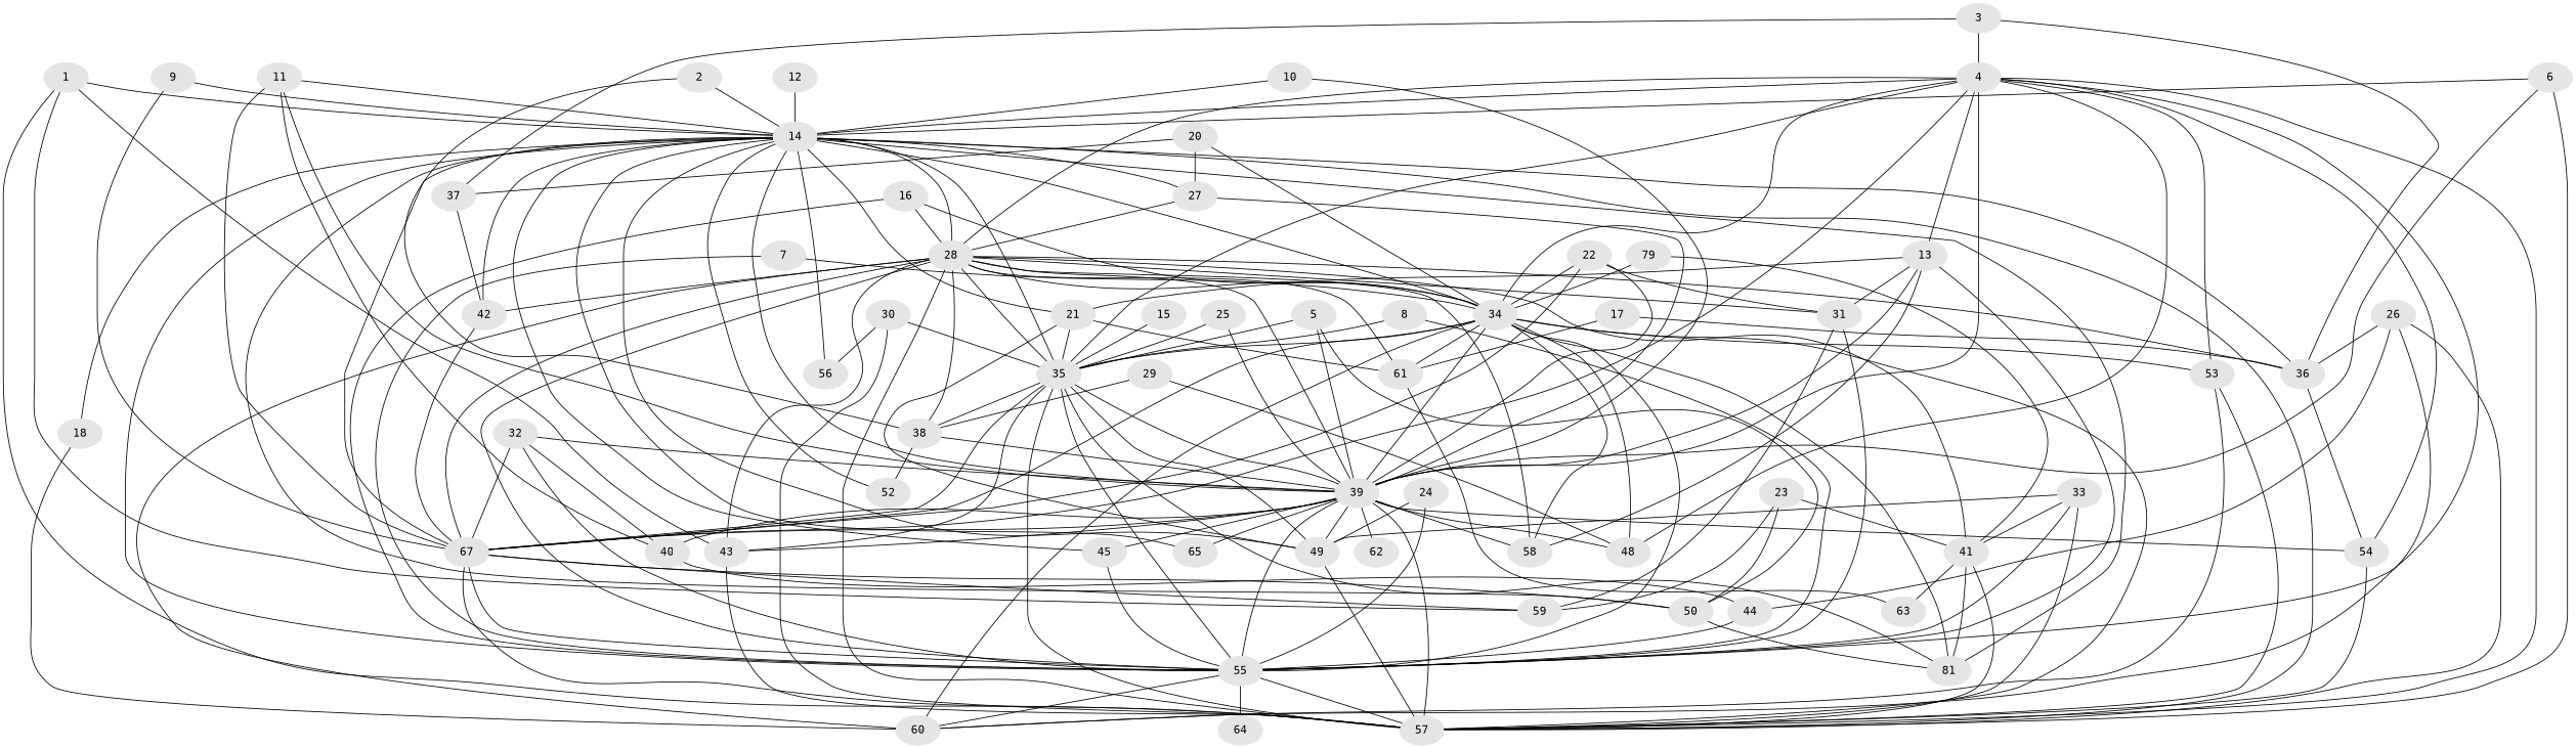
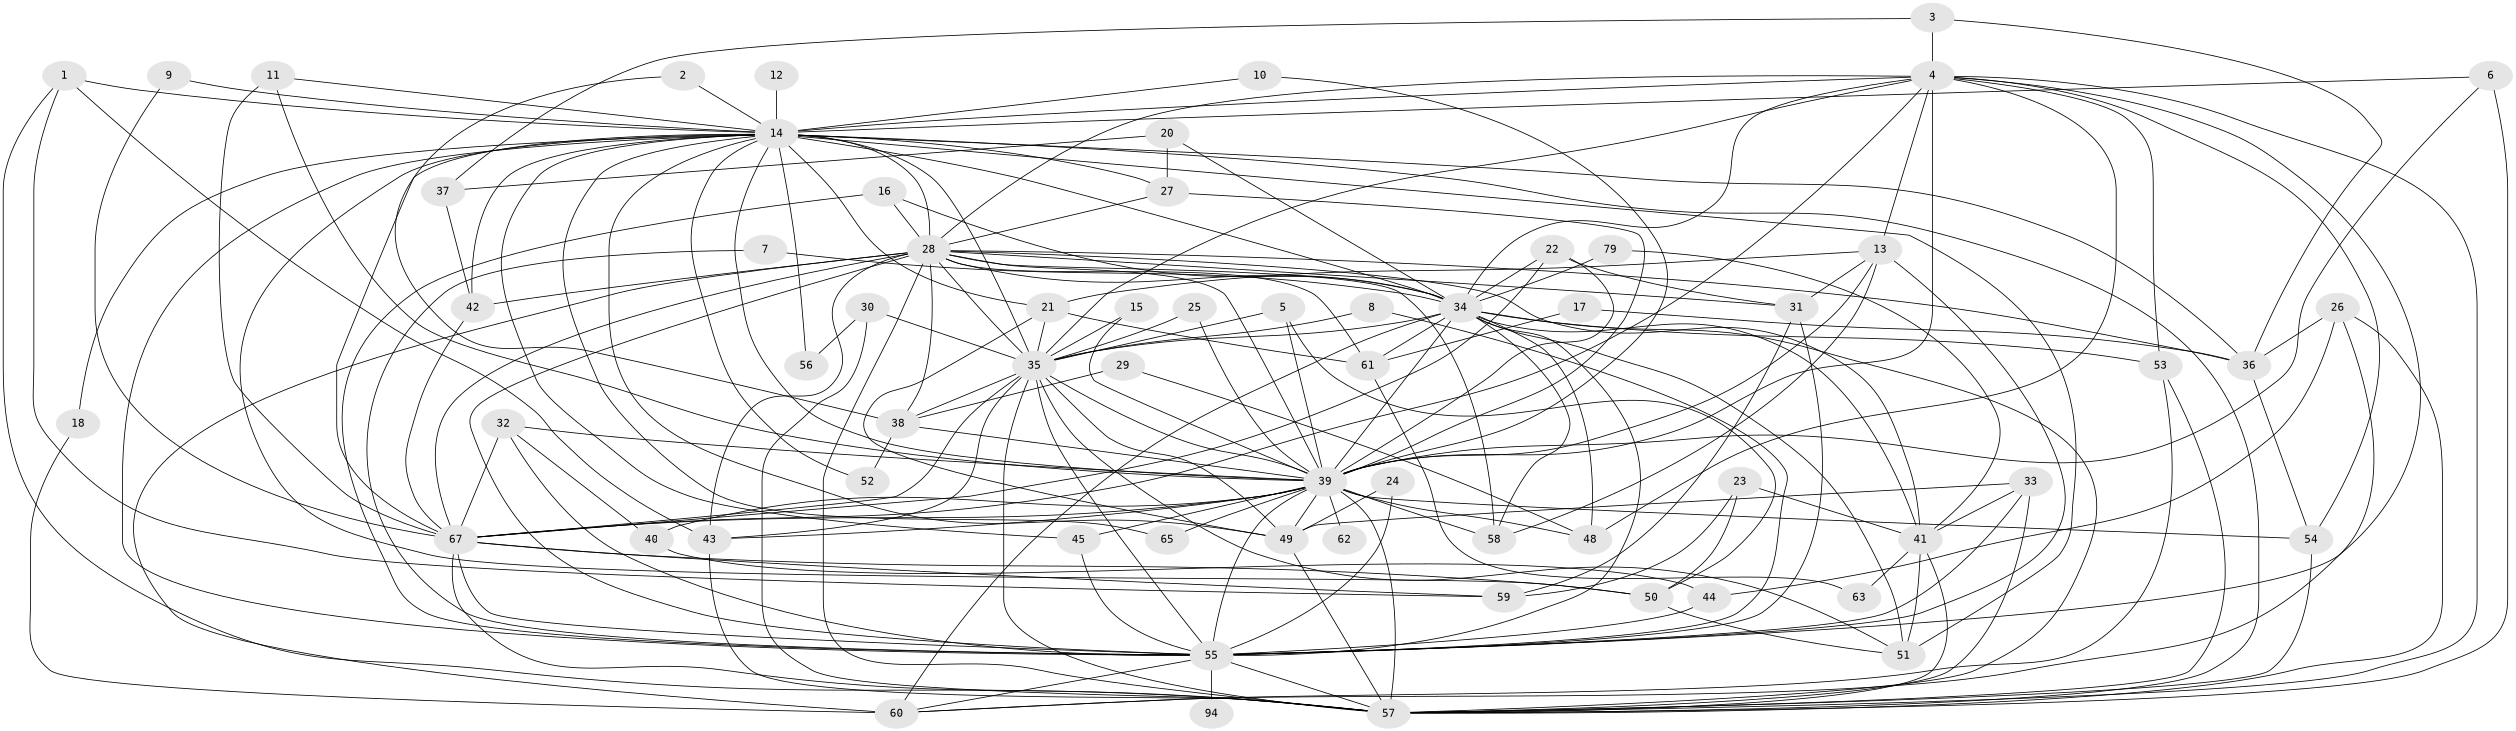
  graph {
    fontname="DejaVu Sans Mono"
    node [color=gray90 fontname="DejaVu Sans Mono" style=filled]
    edge [fontname="DejaVu Sans Mono" weight=1.0]
    1
    14
    43
    57
    59
    36
    28
    34
    35
    39
    n11 [label=67]
    55
    50
    21
    18
    27
    42
    45
    49
-   51 [label=81]
+   51
    52
    56
    65
    2
    38
    3
    4
    37
    13
    48
    53
    54
    31
    58
    61
    60
    41
    40
    62
-   64
+   64 [label=94]
    5
    6
    7
    8
    9
    10
    11
    44
    12
    15
    16
    17
    63
    n54 [label=79]
    20
    22
    23
    24
    25
    26
    29
    30
    32
    33
    1 -- 14
    1 -- 43
    1 -- 57
    1 -- 59
    14 -- 57
    14 -- 36
    14 -- 28 [weight=3.0]
    14 -- 34
    14 -- 35 [weight=2.0]
    14 -- 39 [weight=2.0]
    14 -- n11 [weight=2.0]
    14 -- 55
    14 -- 50
    14 -- 21
    14 -- 18
    14 -- 27
    14 -- 42
    14 -- 45
    14 -- 49
    14 -- 51
    14 -- 52
    14 -- 56
    14 -- 65
    43 -- 57
    36 -- 54
    28 -- 43
    28 -- 57
    28 -- 36
    28 -- 34
    28 -- 35
    28 -- 39 [weight=2.0]
    28 -- n11 [weight=3.0]
    28 -- 55 [weight=2.0]
    28 -- 42
    28 -- 38
    28 -- 31
    28 -- 58
    28 -- 61
    28 -- 60
    28 -- 41
    34 -- 57
    34 -- 35
    34 -- 39 [weight=3.0]
-   34 -- n11 [weight=2.0]
+   34 -- 41 [weight=2.0]
    34 -- 55 [weight=2.0]
    34 -- 51
    34 -- 48 [weight=2.0]
    34 -- 53 [weight=2.0]
    34 -- 58
    34 -- 61
    34 -- 60
    35 -- 43
    35 -- 57 [weight=2.0]
    35 -- 39 [weight=2.0]
    35 -- n11
    35 -- 55
    35 -- 49
    35 -- 51
    35 -- 38 [weight=2.0]
    39 -- 43
    39 -- 57 [weight=2.0]
    39 -- n11 [weight=2.0]
    39 -- 55 [weight=2.0]
    39 -- 45
    39 -- 49
    39 -- 65
    39 -- 48
    39 -- 54
    39 -- 58 [weight=2.0]
    39 -- 40 [weight=2.0]
    39 -- 62
    n11 -- 57
    n11 -- 59
    n11 -- 55
    n11 -- 50
    55 -- 57
    55 -- 60
    55 -- 64
    50 -- 51
    21 -- 35
    21 -- 49
    21 -- 61
    18 -- 60
    27 -- 28
    27 -- 39
    42 -- n11
    45 -- 55
    49 -- 57
    2 -- 14
    2 -- 38
    38 -- 39 [weight=2.0]
    38 -- 52
    3 -- 36
    3 -- 4
    3 -- 37
    4 -- 14 [weight=2.0]
    4 -- 57 [weight=2.0]
    4 -- 28
    4 -- 34
    4 -- 35
    4 -- 39 [weight=3.0]
    4 -- n11
    4 -- 55
    4 -- 13
    4 -- 48
    4 -- 53
    4 -- 54
    37 -- 42
    13 -- 39
    13 -- 55
    13 -- 21
    13 -- 31
    13 -- 58
    53 -- 57
    53 -- 60
    54 -- 57
    31 -- 59
    31 -- 55
    61 -- 63
    41 -- 57
    41 -- 51
    41 -- 63
    40 -- 44
    5 -- 35
    5 -- 39
    5 -- 50
    6 -- 14
    6 -- 57
    6 -- 39
    7 -- 34
    7 -- 55
    8 -- 35
    8 -- 55
    9 -- 14
    9 -- n11
    10 -- 14
    10 -- 39
    11 -- 14
    11 -- 39
    11 -- n11
-   11 -- 40
    44 -- 55
    12 -- 14
    15 -- 35
+   15 -- 39
    16 -- 28
    16 -- 34
    16 -- 55
    17 -- 36
    17 -- 61
    n54 -- 34
    n54 -- 41
    20 -- 34
    20 -- 27
    20 -- 37
    22 -- 34
    22 -- 39
    22 -- n11
    22 -- 31
    23 -- 59
    23 -- 50
    23 -- 41
    24 -- 55
    24 -- 49
    25 -- 35
    25 -- 39
    26 -- 57
    26 -- 36
    26 -- 60
    26 -- 44
    29 -- 38
    29 -- 48
    30 -- 57
    30 -- 35
    30 -- 56
    32 -- 39
    32 -- n11
    32 -- 55
    32 -- 40
    33 -- 57
    33 -- 55
    33 -- 49
    33 -- 41
  }
